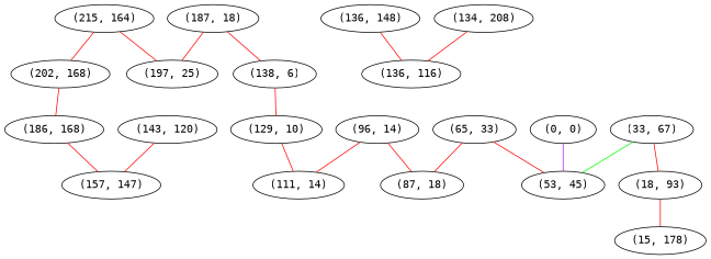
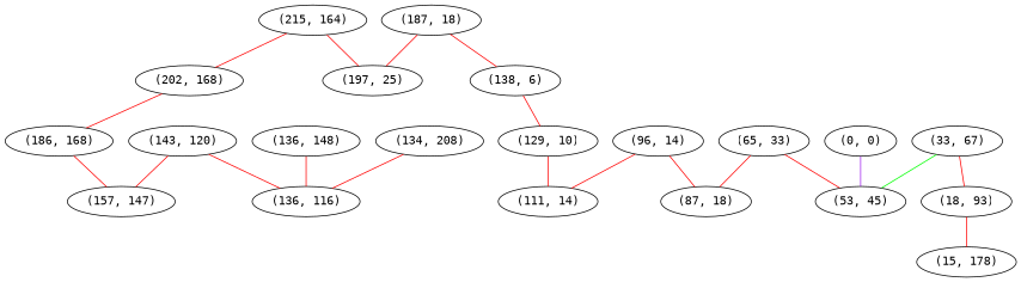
  graph {
    fontname="DejaVu Sans Mono"
    node [fontname="DejaVu Sans Mono"]
    edge [color=red fontname="DejaVu Sans Mono" weight=1]
    "(215, 164)"
    "(202, 168)"
    "(197, 25)"
    "(186, 168)"
    "(157, 147)"
    n6 [label="(136, 148)"]
    "(136, 116)"
    "(33, 67)"
    "(18, 93)"
    "(53, 45)"
    n11 [label="(15, 178)"]
    "(143, 120)"
    "(96, 14)"
    "(111, 14)"
    "(87, 18)"
    "(187, 18)"
    "(138, 6)"
    "(129, 10)"
    "(65, 33)"
    "(0, 0)"
    "(134, 208)"
    "(215, 164)" -- "(202, 168)"
    "(215, 164)" -- "(197, 25)"
    "(202, 168)" -- "(186, 168)"
    "(186, 168)" -- "(157, 147)"
    n6 -- "(136, 116)"
    "(33, 67)" -- "(18, 93)"
    "(33, 67)" -- "(53, 45)" [color=green weight=2]
    "(18, 93)" -- n11
    "(143, 120)" -- "(157, 147)"
+   "(143, 120)" -- "(136, 116)"
    "(96, 14)" -- "(111, 14)"
    "(96, 14)" -- "(87, 18)"
    "(187, 18)" -- "(197, 25)"
    "(187, 18)" -- "(138, 6)"
    "(138, 6)" -- "(129, 10)"
    "(129, 10)" -- "(111, 14)"
    "(65, 33)" -- "(53, 45)"
    "(65, 33)" -- "(87, 18)"
    "(0, 0)" -- "(53, 45)" [color=purple weight=4]
    "(134, 208)" -- "(136, 116)"
  }
